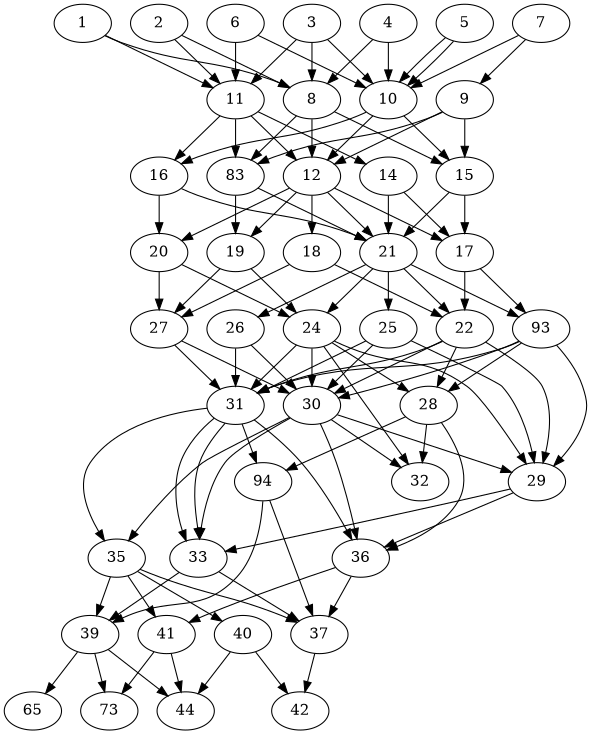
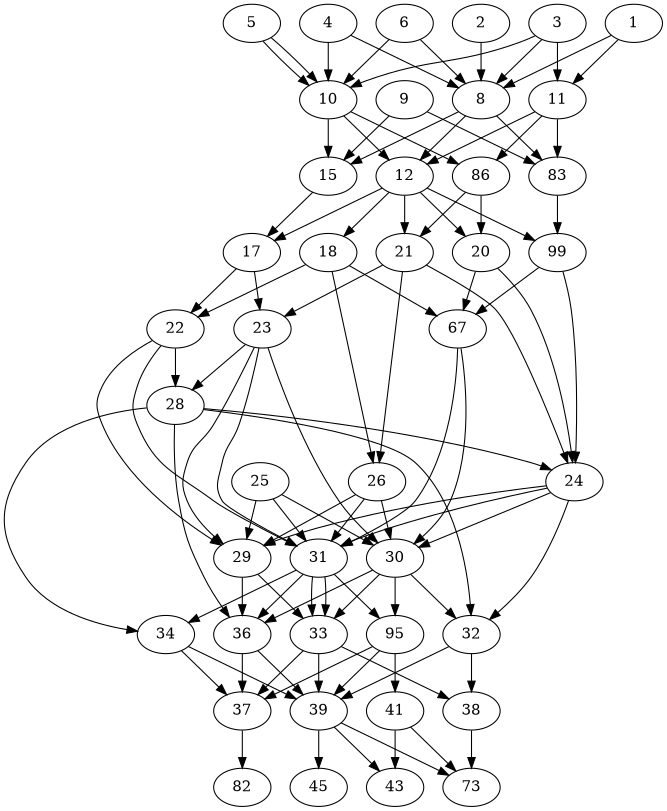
  digraph {
    node [alpha=0.02]
    1 [alpha=0.13 expect_size=40804352]
    8 [alpha=0.19 expect_size=22881280]
    11 [alpha=0.06 expect_size=7980032]
    12 [expect_size=38946816]
    n5 [expect_size=21911552 label=83]
    15 [alpha=0.16 expect_size=50690048]
-   16 [alpha=0.17 expect_size=5956608]
-   14 [alpha=0.14 expect_size=14657536]
+   16 [alpha=0.17 expect_size=5956608 label=86]
    17 [alpha=0.17 expect_size=22404096]
    18 [alpha=0.15 expect_size=10297344]
-   19 [expect_size=7341056]
+   19 [expect_size=7341056 label=99]
    20 [alpha=0.15 expect_size=38706176]
    21 [expect_size=42812416]
    2 [alpha=0.13 expect_size=48258048]
    3 [alpha=0.17 expect_size=31250432]
    10 [expect_size=40085504]
    4 [alpha=0.15 expect_size=27129856]
    5 [alpha=0.01 expect_size=46035968]
    6 [alpha=0.07 expect_size=12514304]
-   7 [alpha=0.15 expect_size=49808384]
    9 [alpha=0.13 expect_size=34561024]
    22 [alpha=0.08 expect_size=10383360]
-   23 [alpha=0.04 expect_size=15666176 label=93]
+   23 [alpha=0.04 expect_size=15666176]
    26 [alpha=0.19 expect_size=44334080]
-   27 [alpha=0.05 expect_size=37166080]
+   27 [alpha=0.05 expect_size=37166080 label=67]
    24 [alpha=0.10 expect_size=19595264]
    25 [alpha=0.13 expect_size=5614592]
    28 [alpha=0.17 expect_size=29328384]
    29 [expect_size=18364416]
    30 [expect_size=23989248]
    31 [alpha=0.03 expect_size=11369472]
    32 [alpha=0.18 expect_size=16064512]
-   34 [alpha=0.07 expect_size=43716608 label=94]
+   34 [alpha=0.07 expect_size=43716608]
    36 [alpha=0.18 expect_size=51326976]
    33 [alpha=0.01 expect_size=33906688]
-   35 [alpha=0.12 expect_size=20196352]
+   35 [alpha=0.12 expect_size=20196352 label=95]
+   38 [alpha=0.07 expect_size=13616128]
    39 [alpha=0.03 expect_size=6981632]
    37 [alpha=0.11 expect_size=50006016]
    41 [alpha=0.20 expect_size=17033216]
-   40 [alpha=0.13 expect_size=12234752]
    n42 [alpha=0.01 expect_size=19996672 label=73]
-   44 [alpha=0.20 expect_size=21351424]
-   45 [alpha=0.19 expect_size=37591040 label=65]
-   42 [alpha=0.08 expect_size=24114176]
+   44 [alpha=0.20 expect_size=21351424 label=43]
+   45 [alpha=0.19 expect_size=37591040]
+   42 [alpha=0.08 expect_size=24114176 label=82]
    1 -> 8
    1 -> 11
    8 -> 12
    8 -> n5
    8 -> 15
    11 -> 12
    11 -> n5
    11 -> 16
-   11 -> 14
    12 -> 17
    12 -> 18
    12 -> 19
    12 -> 20
    12 -> 21
    n5 -> 19
-   n5 -> 21
    15 -> 17
-   15 -> 21
    16 -> 20
    16 -> 21
-   14 -> 17
-   14 -> 21
    17 -> 22
    17 -> 23
    18 -> 22
+   18 -> 26
    18 -> 27
    19 -> 27
    19 -> 24
    20 -> 27
    20 -> 24
-   21 -> 22
    21 -> 23
    21 -> 26
    21 -> 24
-   21 -> 25
    2 -> 8
-   2 -> 11
    3 -> 8
    3 -> 11
    3 -> 10
    10 -> 12
    10 -> 15
    10 -> 16
    4 -> 8
    4 -> 10
    5 -> 10
    5 -> 10
-   6 -> 11
+   6 -> 8
    6 -> 10
-   7 -> 10
-   7 -> 9
-   9 -> 12
    9 -> n5
    9 -> 15
    22 -> 28
    22 -> 29
-   22 -> 30
    22 -> 31
    23 -> 28
    23 -> 29
    23 -> 30
    23 -> 31
-   30 -> 29
+   26 -> 29
    26 -> 30
    26 -> 31
    27 -> 30
    27 -> 31
-   24 -> 28
+   28 -> 24
    24 -> 29
    24 -> 30
    24 -> 31
    24 -> 32
    25 -> 29
    25 -> 30
    25 -> 31
    28 -> 32
    28 -> 34
    28 -> 36
    29 -> 36
    29 -> 33
    30 -> 32
    30 -> 36
    30 -> 33
    30 -> 35
    31 -> 34
    31 -> 36
    31 -> 33
    31 -> 33
    31 -> 35
+   32 -> 38
+   32 -> 39
    34 -> 39
    34 -> 37
    36 -> 37
-   36 -> 41
+   36 -> 39
+   33 -> 38
    33 -> 39
    33 -> 37
    35 -> 39
    35 -> 37
    35 -> 41
-   35 -> 40
+   38 -> n42
    39 -> n42
    39 -> 44
    39 -> 45
    37 -> 42
    41 -> n42
    41 -> 44
-   40 -> 44
-   40 -> 42
  }
